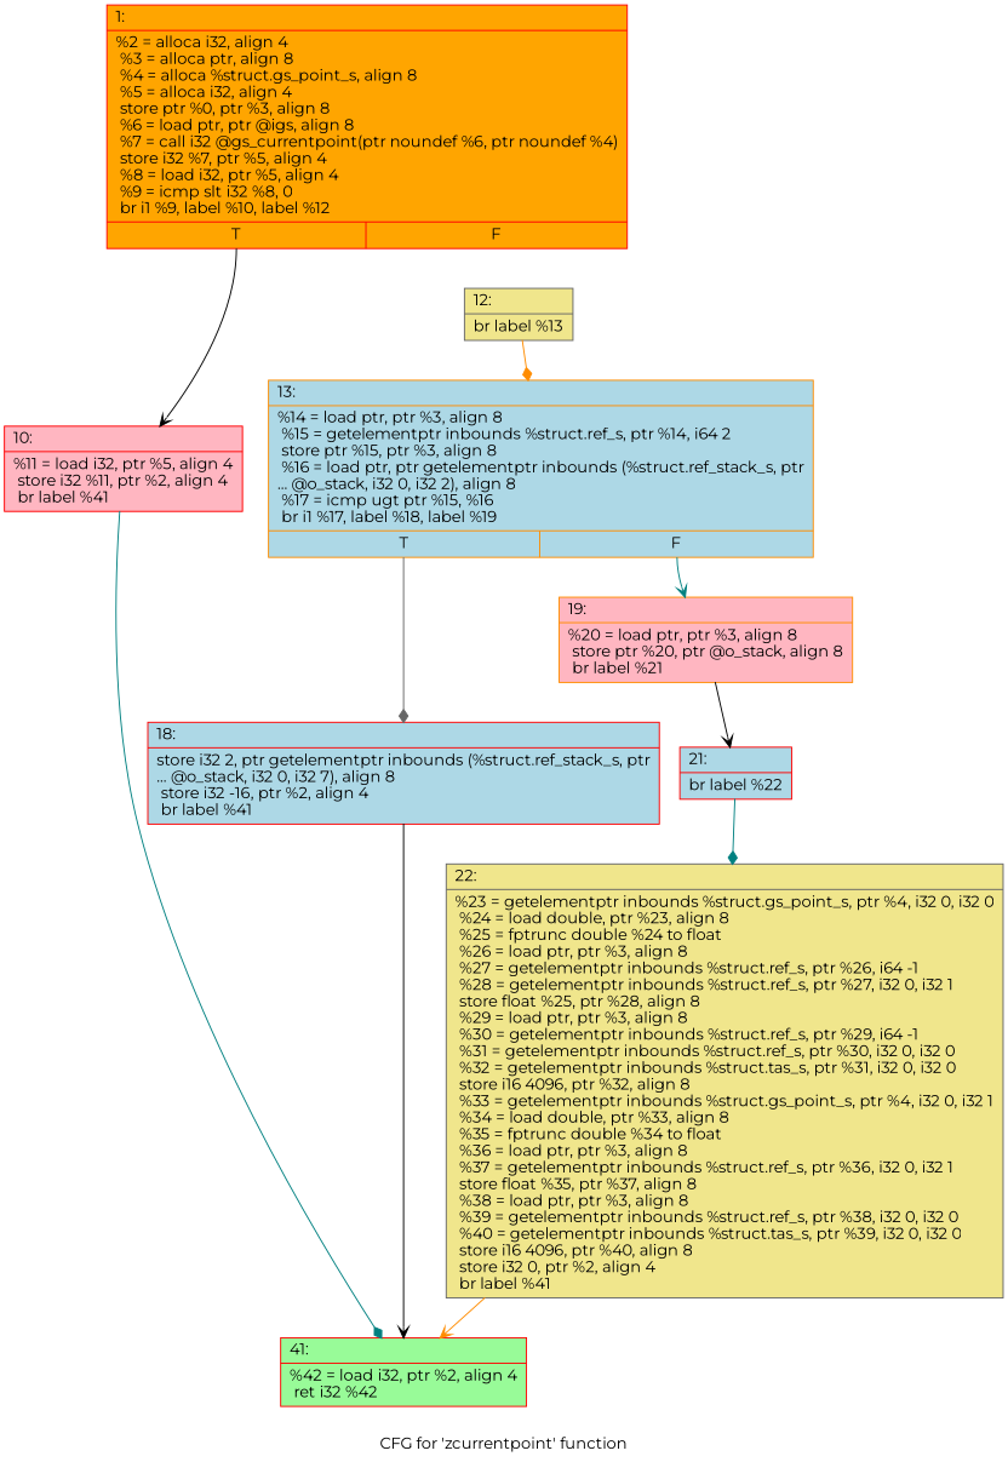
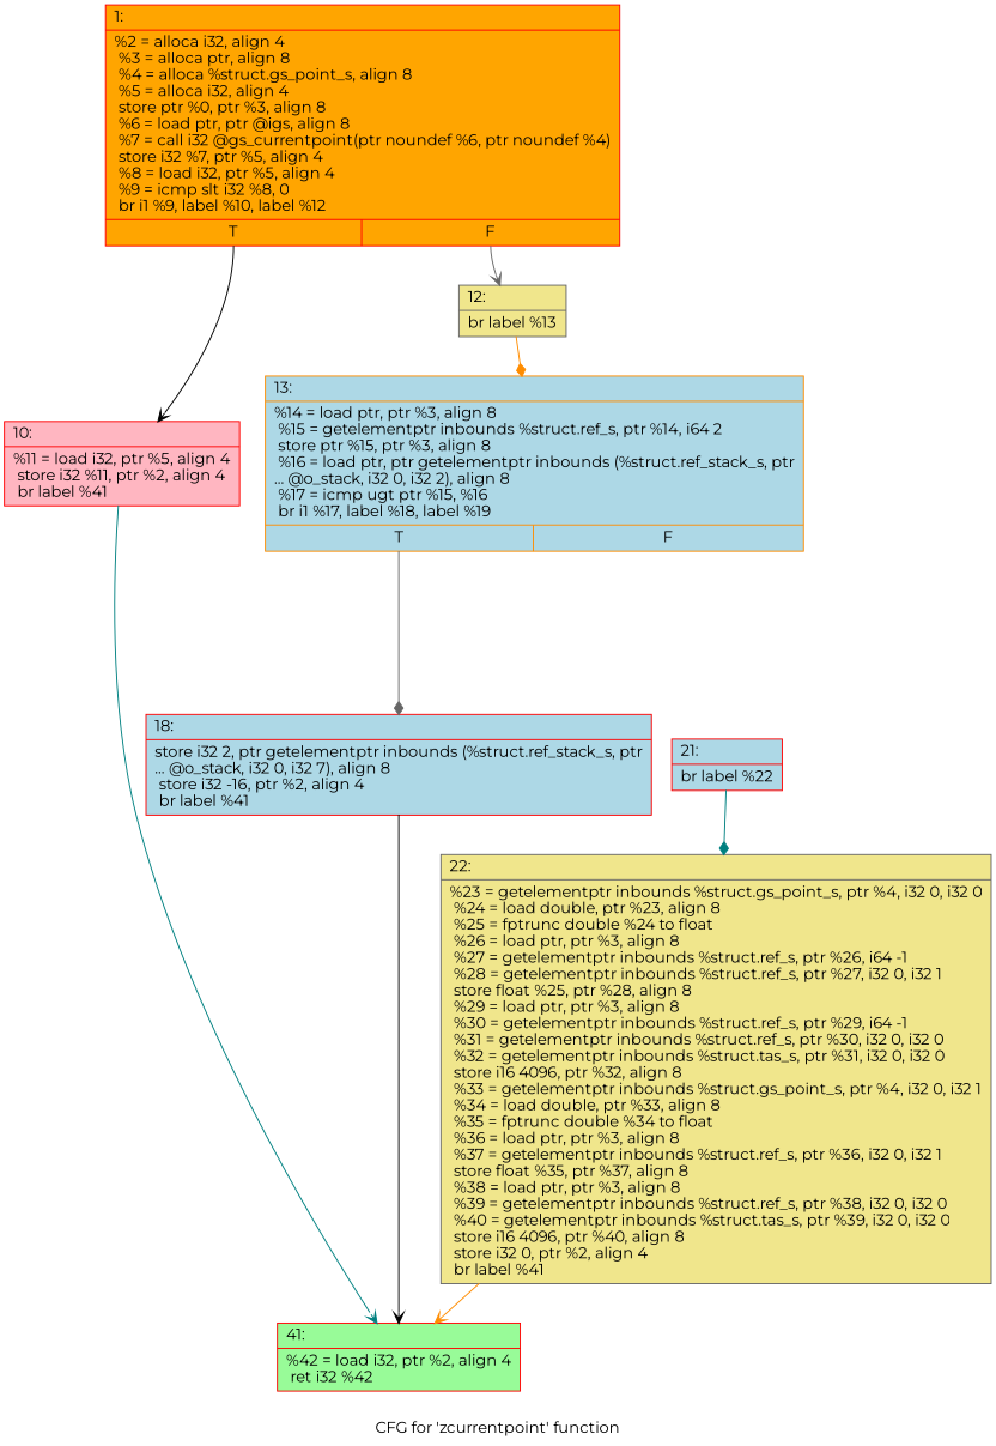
  digraph {
    fontname=Montserrat
    label="CFG for 'zcurrentpoint' function"
    node [color=red fillcolor=lightblue fontname=Montserrat shape=record style=filled]
    edge [arrowhead=vee color=black fontname=Montserrat]
    n1 [fillcolor=orange label="{1:\l|  %2 = alloca i32, align 4\l  %3 = alloca ptr, align 8\l  %4 = alloca %struct.gs_point_s, align 8\l  %5 = alloca i32, align 4\l  store ptr %0, ptr %3, align 8\l  %6 = load ptr, ptr @igs, align 8\l  %7 = call i32 @gs_currentpoint(ptr noundef %6, ptr noundef %4)\l  store i32 %7, ptr %5, align 4\l  %8 = load i32, ptr %5, align 4\l  %9 = icmp slt i32 %8, 0\l  br i1 %9, label %10, label %12\l|{<s0>T|<s1>F}}"]
    n2 [fillcolor=lightpink label="{10:\l|  %11 = load i32, ptr %5, align 4\l  store i32 %11, ptr %2, align 4\l  br label %41\l}"]
    n3 [color=gray40 fillcolor=khaki label="{12:\l|  br label %13\l}"]
    n4 [fillcolor=palegreen label="{41:\l|  %42 = load i32, ptr %2, align 4\l  ret i32 %42\l}"]
    n5 [color=darkorange label="{13:\l|  %14 = load ptr, ptr %3, align 8\l  %15 = getelementptr inbounds %struct.ref_s, ptr %14, i64 2\l  store ptr %15, ptr %3, align 8\l  %16 = load ptr, ptr getelementptr inbounds (%struct.ref_stack_s, ptr\l... @o_stack, i32 0, i32 2), align 8\l  %17 = icmp ugt ptr %15, %16\l  br i1 %17, label %18, label %19\l|{<s0>T|<s1>F}}"]
    n6 [label="{18:\l|  store i32 2, ptr getelementptr inbounds (%struct.ref_stack_s, ptr\l... @o_stack, i32 0, i32 7), align 8\l  store i32 -16, ptr %2, align 4\l  br label %41\l}"]
-   n7 [color=darkorange fillcolor=lightpink label="{19:\l|  %20 = load ptr, ptr %3, align 8\l  store ptr %20, ptr @o_stack, align 8\l  br label %21\l}"]
    n8 [label="{21:\l|  br label %22\l}"]
    n9 [color=gray40 fillcolor=khaki label="{22:\l|  %23 = getelementptr inbounds %struct.gs_point_s, ptr %4, i32 0, i32 0\l  %24 = load double, ptr %23, align 8\l  %25 = fptrunc double %24 to float\l  %26 = load ptr, ptr %3, align 8\l  %27 = getelementptr inbounds %struct.ref_s, ptr %26, i64 -1\l  %28 = getelementptr inbounds %struct.ref_s, ptr %27, i32 0, i32 1\l  store float %25, ptr %28, align 8\l  %29 = load ptr, ptr %3, align 8\l  %30 = getelementptr inbounds %struct.ref_s, ptr %29, i64 -1\l  %31 = getelementptr inbounds %struct.ref_s, ptr %30, i32 0, i32 0\l  %32 = getelementptr inbounds %struct.tas_s, ptr %31, i32 0, i32 0\l  store i16 4096, ptr %32, align 8\l  %33 = getelementptr inbounds %struct.gs_point_s, ptr %4, i32 0, i32 1\l  %34 = load double, ptr %33, align 8\l  %35 = fptrunc double %34 to float\l  %36 = load ptr, ptr %3, align 8\l  %37 = getelementptr inbounds %struct.ref_s, ptr %36, i32 0, i32 1\l  store float %35, ptr %37, align 8\l  %38 = load ptr, ptr %3, align 8\l  %39 = getelementptr inbounds %struct.ref_s, ptr %38, i32 0, i32 0\l  %40 = getelementptr inbounds %struct.tas_s, ptr %39, i32 0, i32 0\l  store i16 4096, ptr %40, align 8\l  store i32 0, ptr %2, align 4\l  br label %41\l}"]
    n1 -> n2 [tailport=s0]
-   n2 -> n4 [arrowhead=diamond color=teal]
+   n1 -> n3 [color=gray40 tailport=s1]
+   n2 -> n4 [color=teal]
    n3 -> n5 [arrowhead=diamond color=darkorange]
    n5 -> n6 [arrowhead=diamond color=gray40 tailport=s0]
-   n5 -> n7 [color=teal tailport=s1]
    n6 -> n4
-   n7 -> n8
    n8 -> n9 [arrowhead=diamond color=teal]
    n9 -> n4 [color=darkorange]
  }
